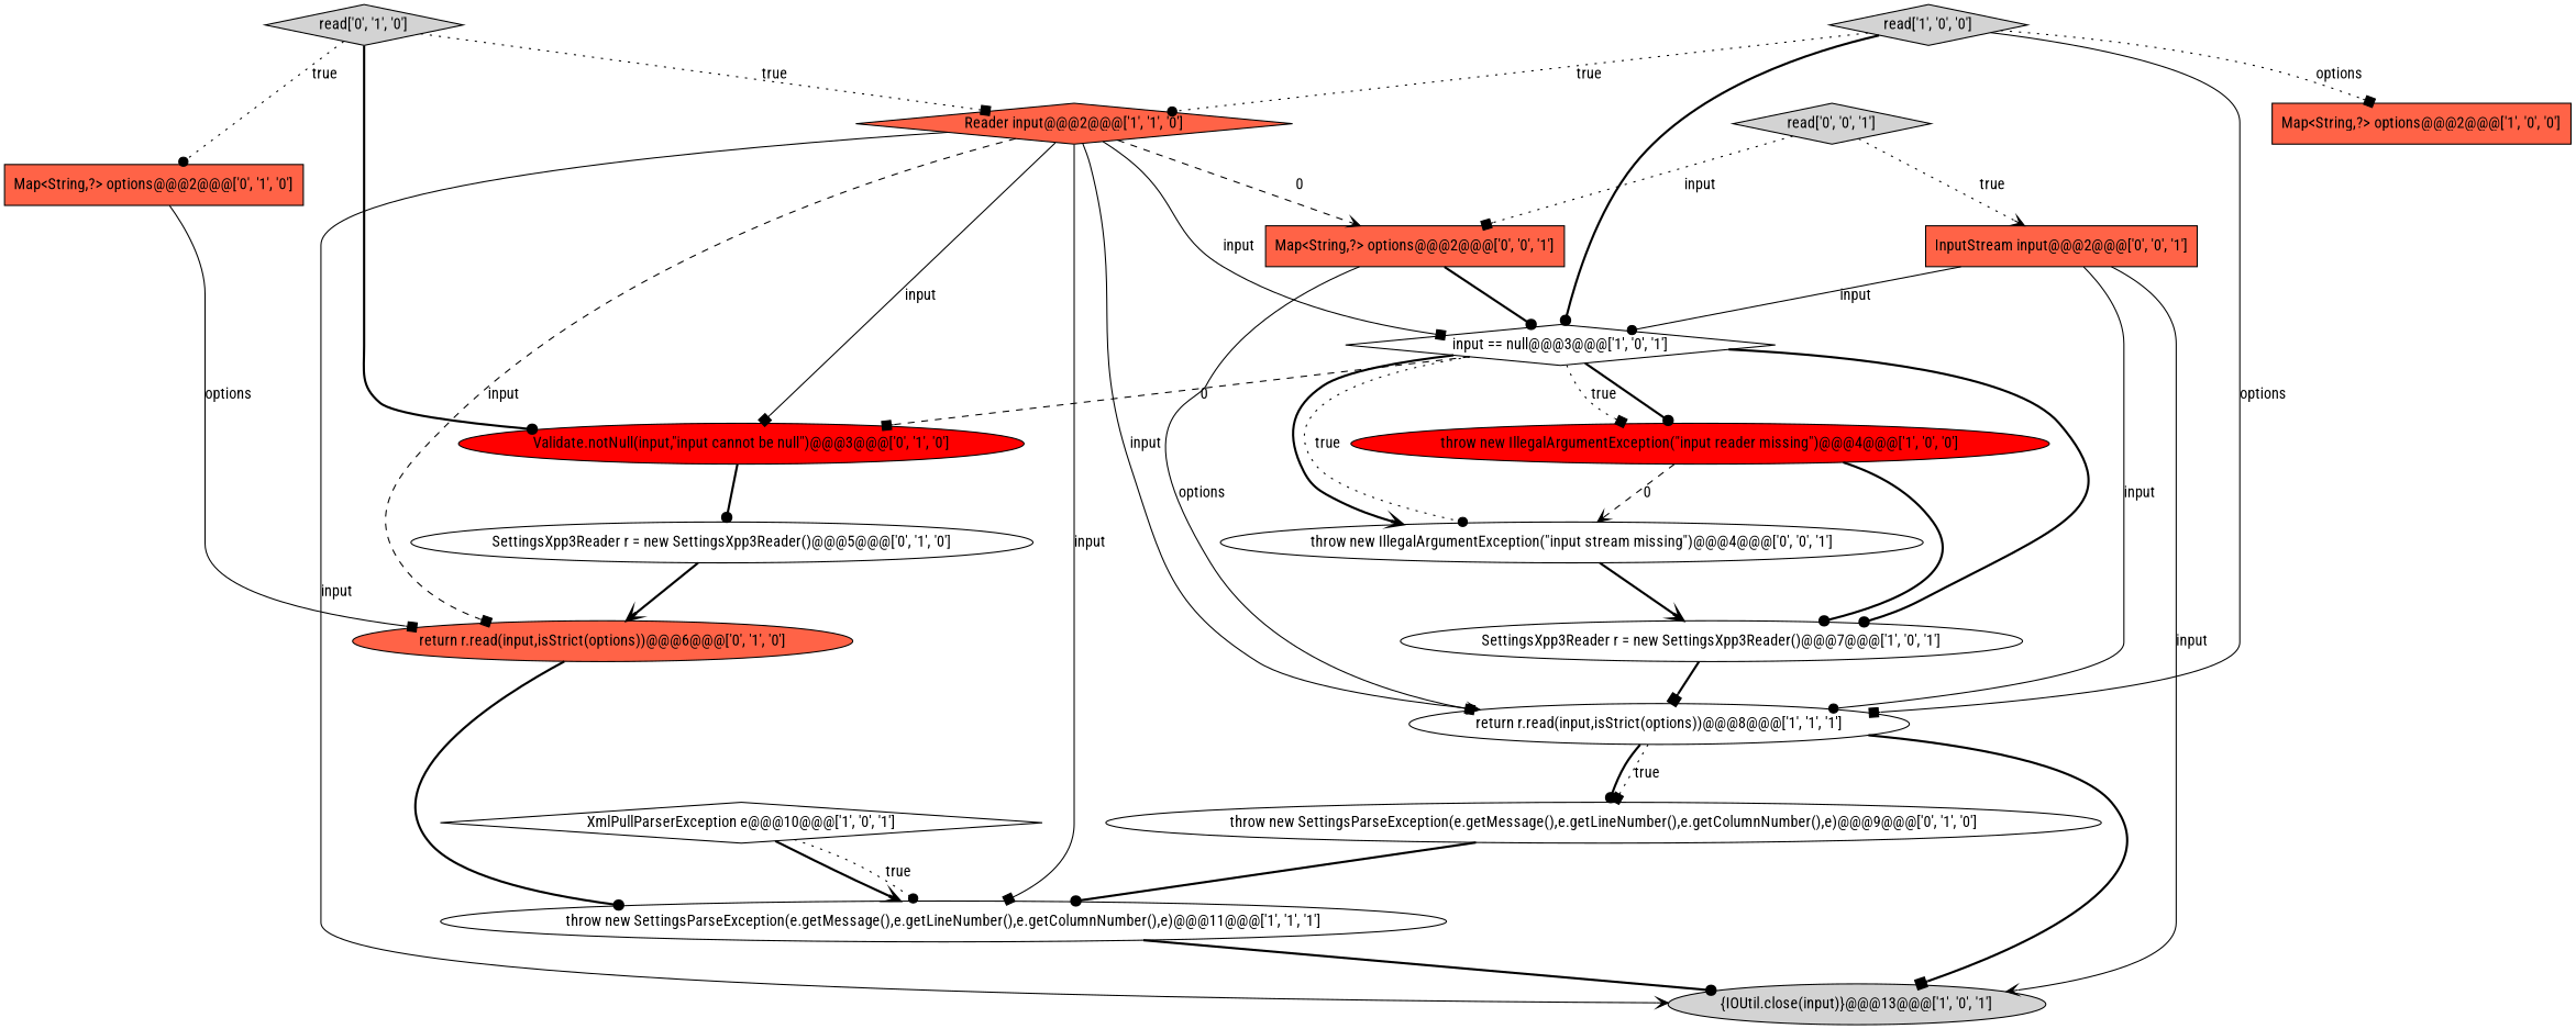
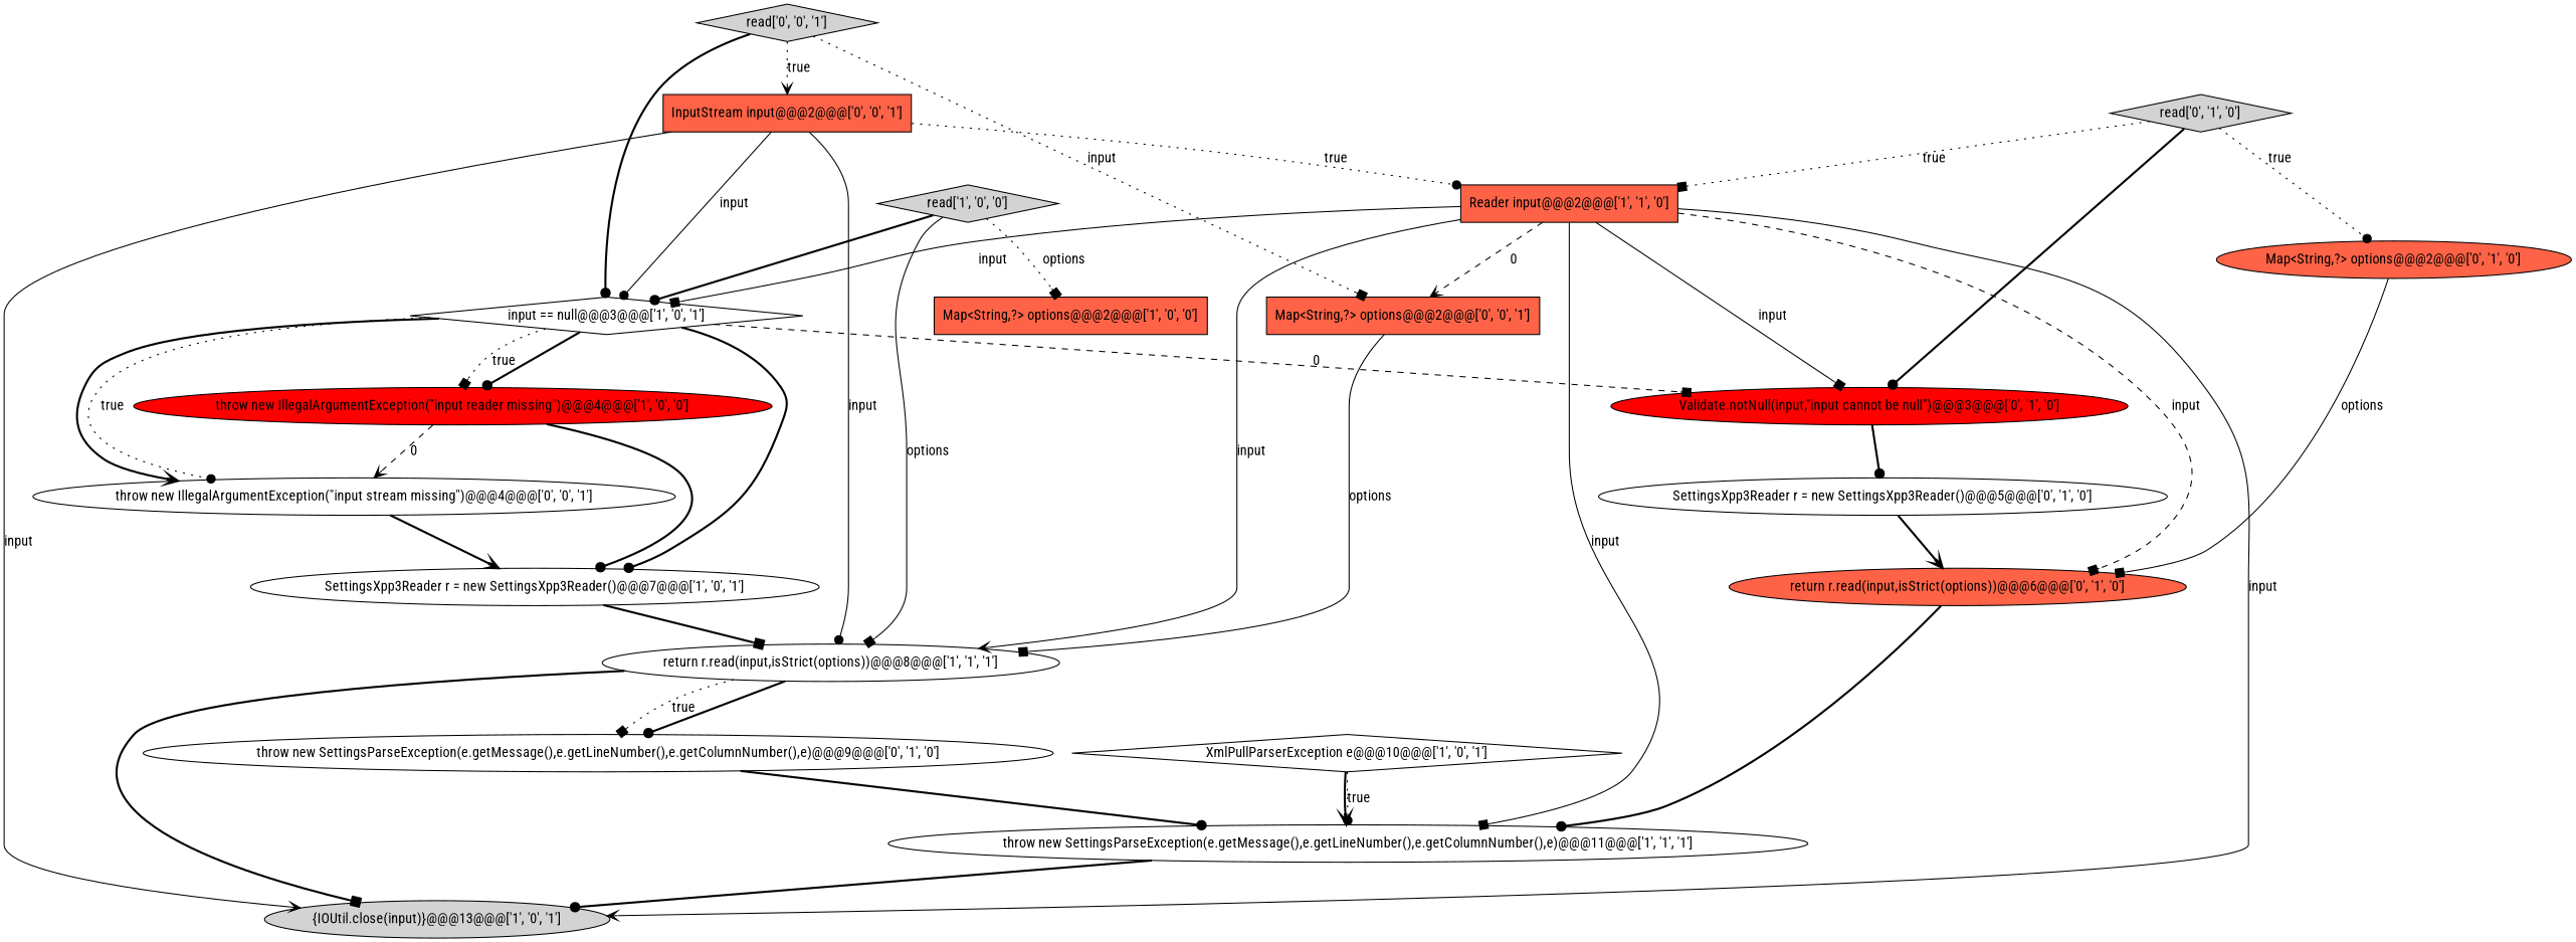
  digraph {
    fontname="Roboto Condensed"
    node [fillcolor=white fontname="Roboto Condensed" shape=ellipse style=filled]
    edge [arrowhead=dot fontname="Roboto Condensed" style=bold]
    n1 [label="input == null@@@3@@@['1', '0', '1']" shape=diamond]
    n2 [label="SettingsXpp3Reader r = new SettingsXpp3Reader()@@@7@@@['1', '0', '1']"]
    n3 [fillcolor=red label="Validate.notNull(input,\"input cannot be null\")@@@3@@@['0', '1', '0']"]
    n4 [label="throw new IllegalArgumentException(\"input stream missing\")@@@4@@@['0', '0', '1']"]
    n5 [fillcolor=red label="throw new IllegalArgumentException(\"input reader missing\")@@@4@@@['1', '0', '0']"]
    n6 [label="return r.read(input,isStrict(options))@@@8@@@['1', '1', '1']"]
    n7 [label="SettingsXpp3Reader r = new SettingsXpp3Reader()@@@5@@@['0', '1', '0']"]
    n8 [fillcolor=lightgray label="{IOUtil.close(input)}@@@13@@@['1', '0', '1']"]
    n9 [label="throw new SettingsParseException(e.getMessage(),e.getLineNumber(),e.getColumnNumber(),e)@@@9@@@['0', '1', '0']"]
    n10 [fillcolor=tomato label="return r.read(input,isStrict(options))@@@6@@@['0', '1', '0']"]
    n11 [label="throw new SettingsParseException(e.getMessage(),e.getLineNumber(),e.getColumnNumber(),e)@@@11@@@['1', '1', '1']"]
    n12 [fillcolor=tomato label="Map<String,?> options@@@2@@@['1', '0', '0']" shape=box]
    n13 [fillcolor=lightgray label="read['1', '0', '0']" shape=diamond]
-   n14 [fillcolor=tomato label="Reader input@@@2@@@['1', '1', '0']" shape=diamond]
+   n14 [fillcolor=tomato label="Reader input@@@2@@@['1', '1', '0']" shape=box]
    n15 [fillcolor=tomato label="Map<String,?> options@@@2@@@['0', '0', '1']" shape=box]
    n16 [label="XmlPullParserException e@@@10@@@['1', '0', '1']" shape=diamond]
    n17 [fillcolor=lightgray label="read['0', '0', '1']" shape=diamond]
    n18 [fillcolor=tomato label="InputStream input@@@2@@@['0', '0', '1']" shape=box]
-   n19 [fillcolor=tomato label="Map<String,?> options@@@2@@@['0', '1', '0']" shape=box]
+   n19 [fillcolor=tomato label="Map<String,?> options@@@2@@@['0', '1', '0']"]
    n20 [fillcolor=lightgray label="read['0', '1', '0']" shape=diamond]
    n1 -> n2
    n1 -> n3 [arrowhead=box label=0 style=dashed]
    n1 -> n4 [label=true style=dotted]
    n1 -> n4 [arrowhead=vee]
    n1 -> n5
    n1 -> n5 [arrowhead=box label=true style=dotted]
    n2 -> n6 [arrowhead=box]
    n3 -> n7
    n4 -> n2 [arrowhead=vee]
    n5 -> n2
    n5 -> n4 [arrowhead=vee label=0 style=dashed]
    n6 -> n8 [arrowhead=box]
    n6 -> n9
    n6 -> n9 [arrowhead=box label=true style=dotted]
    n7 -> n10 [arrowhead=vee]
    n9 -> n11
    n10 -> n11
    n11 -> n8
    n13 -> n1
    n13 -> n6 [arrowhead=box label=options style=solid]
    n13 -> n12 [arrowhead=box label=options style=dotted]
-   n13 -> n14 [label=true style=dotted]
+   n18 -> n14 [label=true style=dotted]
    n14 -> n1 [arrowhead=box label=input style=solid]
    n14 -> n3 [arrowhead=box label=input style=solid]
    n14 -> n6 [arrowhead=vee label=input style=solid]
    n14 -> n8 [arrowhead=vee label=input style=solid]
    n14 -> n10 [arrowhead=box label=input style=dashed]
    n14 -> n11 [arrowhead=box label=input style=solid]
    n14 -> n15 [arrowhead=vee label=0 style=dashed]
    n15 -> n6 [arrowhead=box label=options style=solid]
    n16 -> n11 [arrowhead=vee]
    n16 -> n11 [label=true style=dotted]
-   n15 -> n1
+   n17 -> n1
    n17 -> n15 [arrowhead=box label=input style=dotted]
    n17 -> n18 [arrowhead=vee label=true style=dotted]
    n18 -> n1 [label=input style=solid]
    n18 -> n6 [label=input style=solid]
    n18 -> n8 [arrowhead=vee label=input style=solid]
    n19 -> n10 [arrowhead=box label=options style=solid]
    n20 -> n3
    n20 -> n14 [arrowhead=box label=true style=dotted]
    n20 -> n19 [label=true style=dotted]
  }
